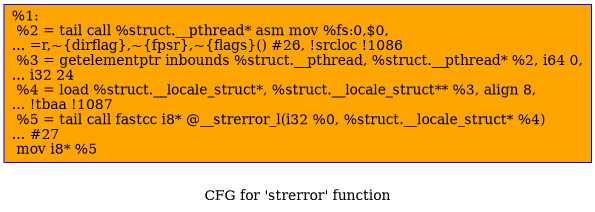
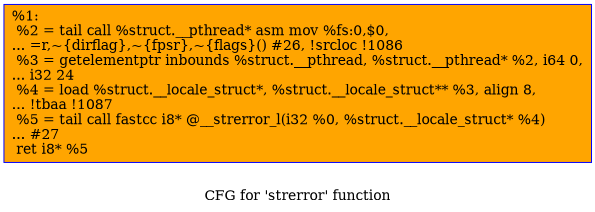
  digraph {
    label="CFG for 'strerror' function"
-   n1 [color=blue fillcolor=orange label="{%1:\l  %2 = tail call %struct.__pthread* asm mov %fs:0,$0,\l... =r,~\{dirflag\},~\{fpsr\},~\{flags\}() #26, !srcloc !1086\l  %3 = getelementptr inbounds %struct.__pthread, %struct.__pthread* %2, i64 0,\l... i32 24\l  %4 = load %struct.__locale_struct*, %struct.__locale_struct** %3, align 8,\l... !tbaa !1087\l  %5 = tail call fastcc i8* @__strerror_l(i32 %0, %struct.__locale_struct* %4)\l... #27\l  mov i8* %5\l}" shape=record style=filled]
+   n1 [color=blue fillcolor=orange label="{%1:\l  %2 = tail call %struct.__pthread* asm mov %fs:0,$0,\l... =r,~\{dirflag\},~\{fpsr\},~\{flags\}() #26, !srcloc !1086\l  %3 = getelementptr inbounds %struct.__pthread, %struct.__pthread* %2, i64 0,\l... i32 24\l  %4 = load %struct.__locale_struct*, %struct.__locale_struct** %3, align 8,\l... !tbaa !1087\l  %5 = tail call fastcc i8* @__strerror_l(i32 %0, %struct.__locale_struct* %4)\l... #27\l  ret i8* %5\l}" shape=record style=filled]
  }
